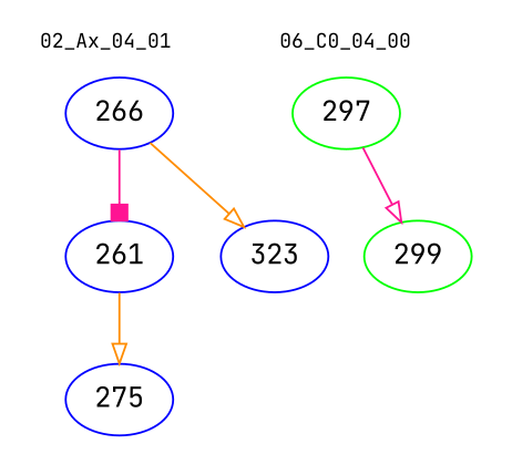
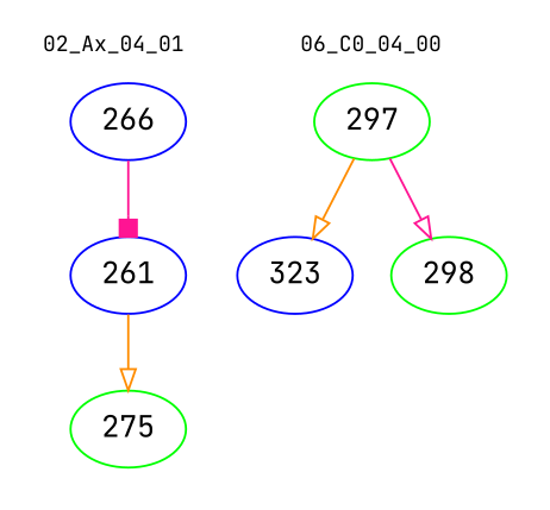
  digraph {
    fontname="JetBrains Mono"
    node [color=blue fontname="JetBrains Mono"]
    edge [arrowhead=onormal color=darkorange fontname="JetBrains Mono"]
    n1 [label=261]
    n2 [label=266]
-   n3 [label=275]
+   n3 [color=green label=275]
    n4 [color=green label=297]
-   n5 [color=green label=299]
+   n5 [color=green label=298]
    n6 [label=323]
    subgraph cluster_1 {
      color=white
      fontsize=10
      label="02_Ax_04_01"
      n1
      n2
      n3
    }
    subgraph cluster_2 {
      color=white
      fontsize=10
      label="06_C0_04_00"
      n4
      n5
      n6
    }
    n1 -> n3
    n2 -> n1 [arrowhead=box color=deeppink]
    n4 -> n5 [color=deeppink]
-   n2 -> n6
+   n4 -> n6
  }
